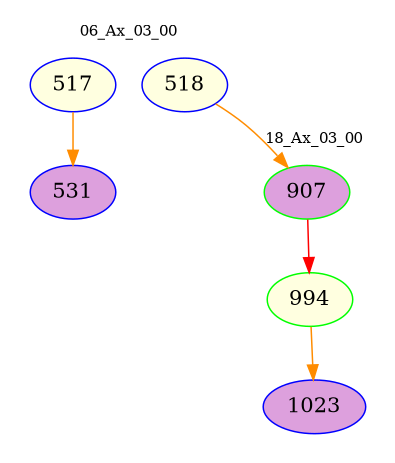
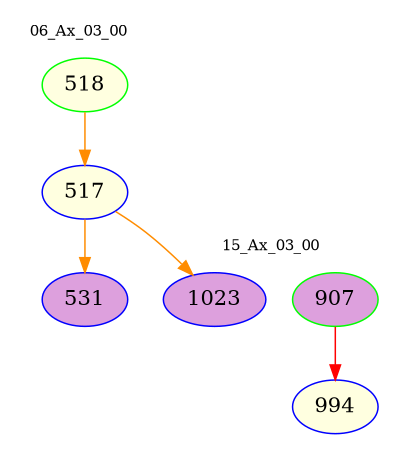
  digraph {
    node [color=blue fillcolor=lightyellow style=filled]
    edge [color=darkorange]
-   n1 [label=518]
+   n1 [color=green label=518]
    n2 [label=517]
    n3 [fillcolor=plum label=531]
    n4 [color=green fillcolor=plum label=907]
-   n5 [color=green label=994]
+   n5 [label=994]
    n6 [fillcolor=plum label=1023]
    subgraph cluster_1 {
      color=white
      fontsize=10
      label="06_Ax_03_00"
      n1
      n2
      n3
    }
    subgraph cluster_2 {
      color=white
      fontsize=10
-     label="18_Ax_03_00"
+     label="15_Ax_03_00"
      n4
      n5
      n6
    }
-   n1 -> n4
+   n1 -> n2
    n2 -> n3
    n4 -> n5 [color=red]
-   n5 -> n6
+   n2 -> n6
  }
